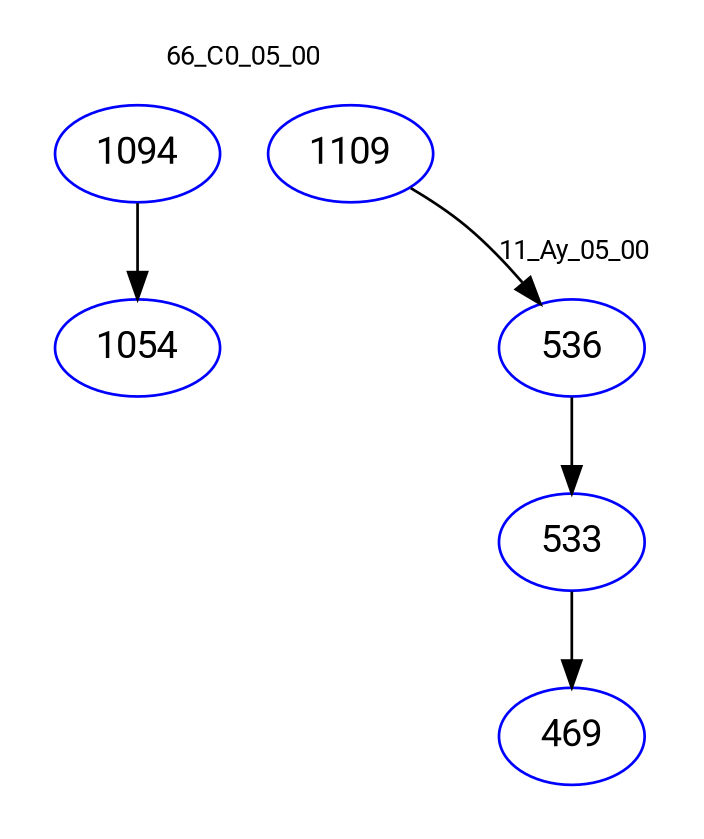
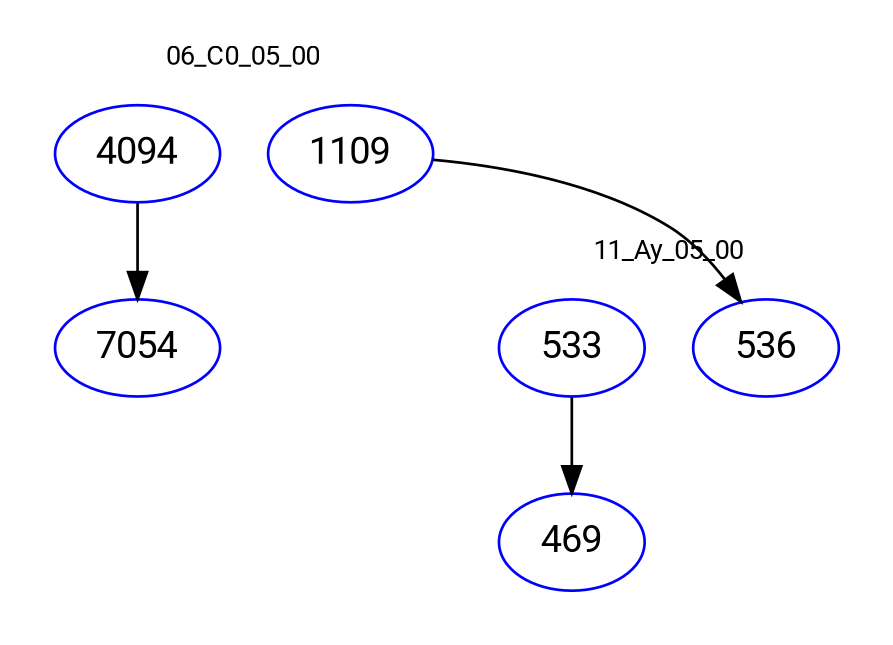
  digraph {
    fontname=Roboto
    node [color=blue fontname=Roboto]
    edge [color=black fontname=Roboto]
    n1 [label=536]
    n2 [label=533]
    n3 [label=469]
    n4 [label=1109]
-   n5 [label=1094]
-   n6 [label=1054]
+   n5 [label=4094]
+   n6 [label=7054]
    subgraph cluster_1 {
      color=white
      fontsize=10
      label="11_Ay_05_00"
      n1
      n2
      n3
    }
    subgraph cluster_2 {
      color=white
      fontsize=10
-     label="66_C0_05_00"
+     label="06_C0_05_00"
      n4
      n5
      n6
    }
-   n1 -> n2
    n2 -> n3
    n4 -> n1
    n5 -> n6
  }
